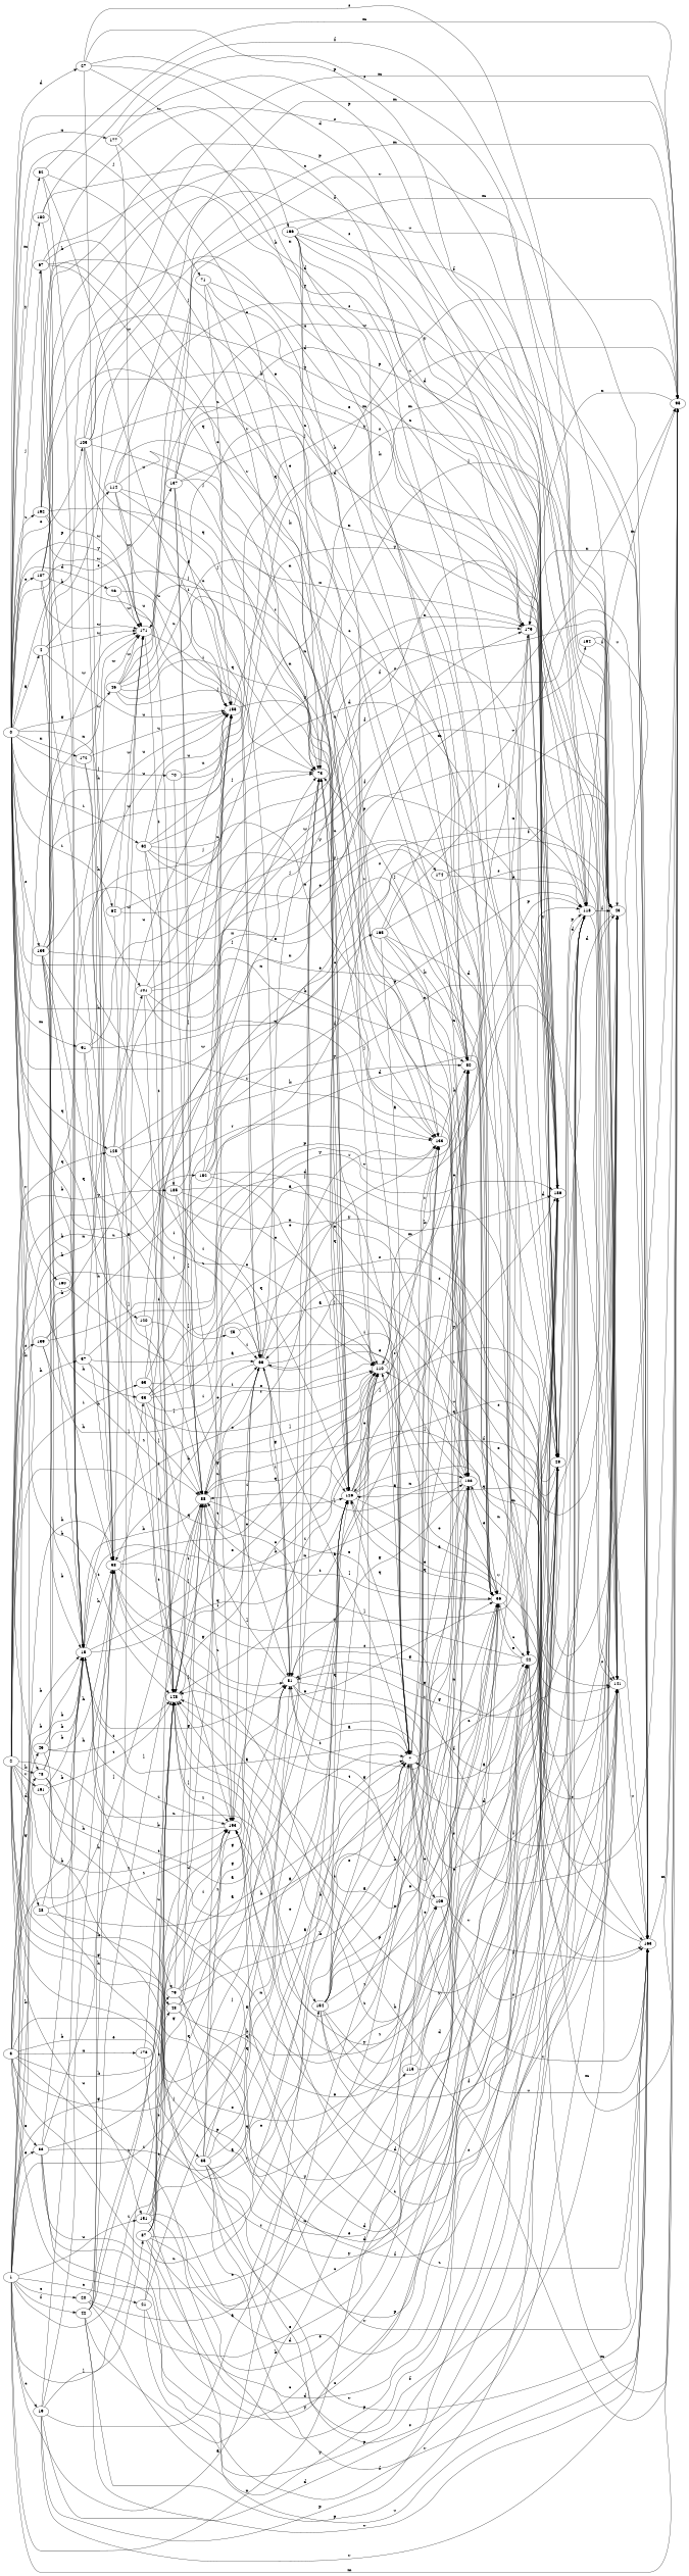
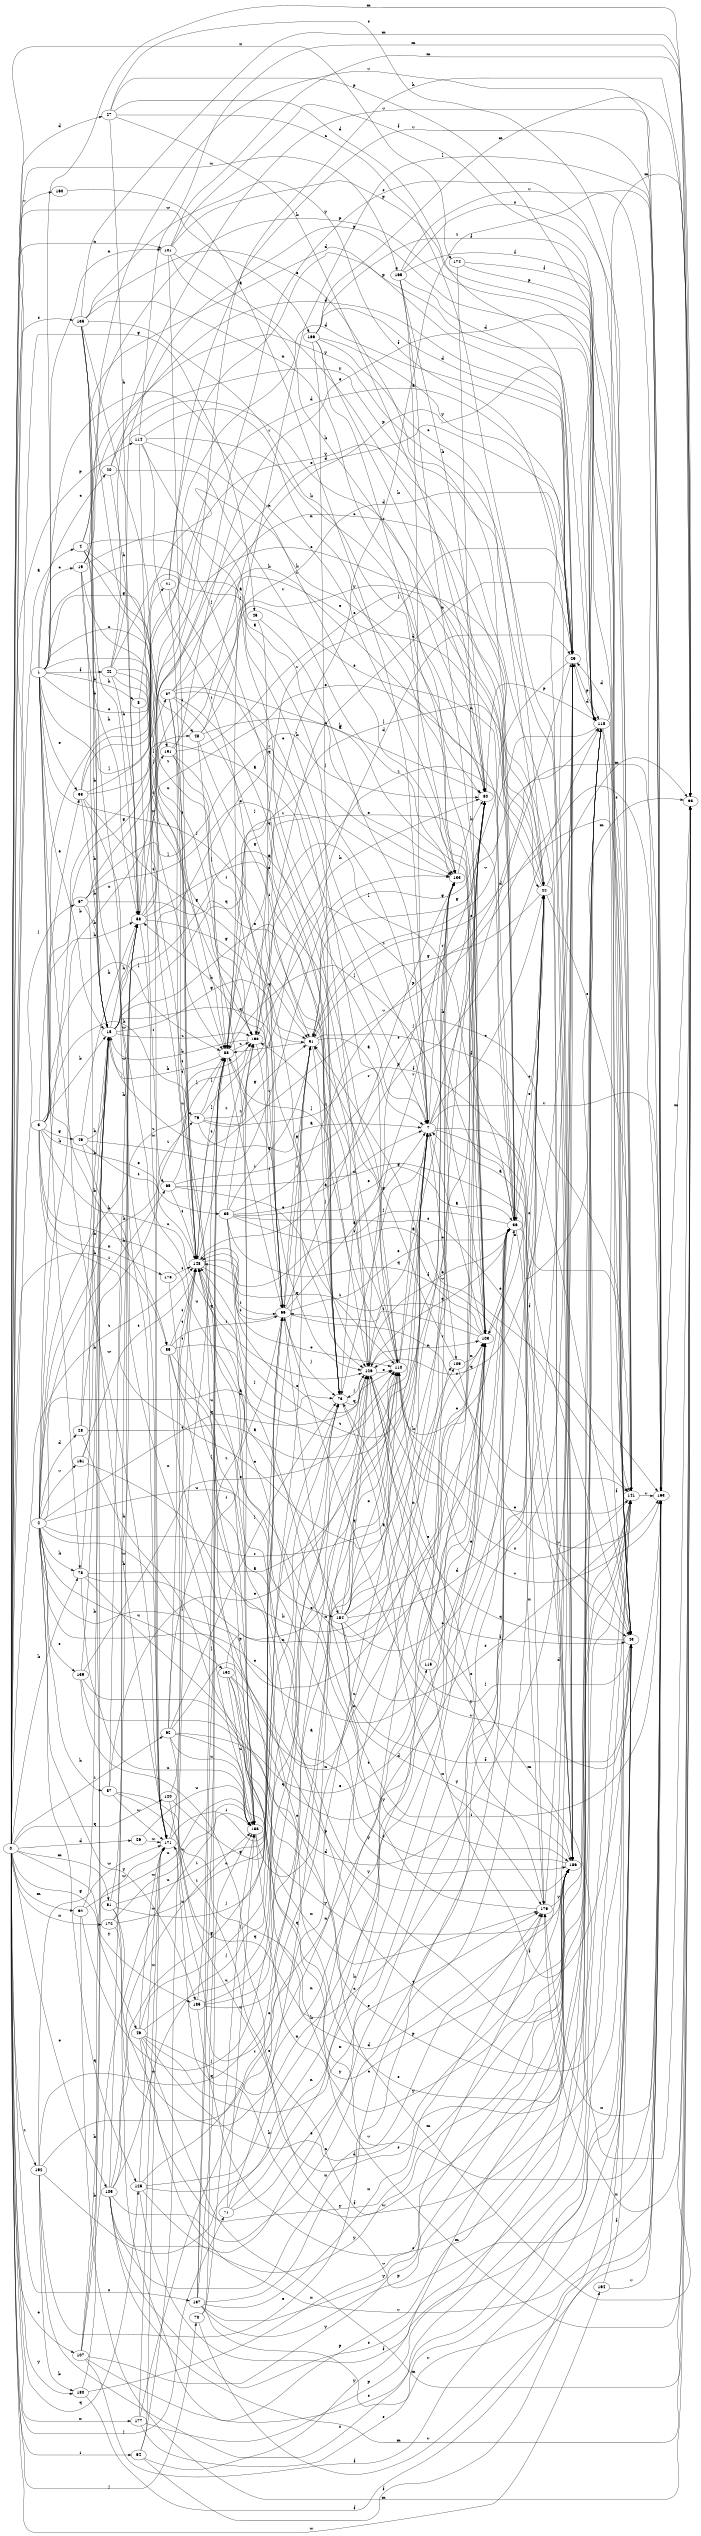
  strict digraph {
    rankdir=LR
    0
    4
    26
    27
    45
    46
    55
    62
    64
    67
    70
    71
    78
    91
    92
    101
    105
    107
    114
    120
    125
    135
    137
    148
    160
    164
    165
    166
    172
    174
    177
    180
    185
    192
    15
    73
    171
    29
    88
    155
    186
    118
    58
    80
    22
    141
    7
    66
    95
    103
    126
    163
    179
    36
    43
    133
    110
    51
    193
    1
+   8
    19
    20
    21
    33
    42
    48
    87
    151
    109
    65
    2
    28
    57
    79
    115
    139
    152
    154
    161
    3
    35
    49
    178
    0 -> 4 [label=a]
    0 -> 26 [label=d]
    0 -> 27 [label=d]
    0 -> 45 [label=g]
    0 -> 46 [label=g]
    0 -> 55 [label=h]
    0 -> 62 [label=i]
    0 -> 64 [label=i]
    0 -> 67 [label=j]
    0 -> 70 [label=j]
    0 -> 71 [label=j]
    0 -> 78 [label=k]
    0 -> 91 [label=m]
    0 -> 92 [label=m]
    0 -> 101 [label=n]
    0 -> 105 [label=o]
    0 -> 107 [label=o]
    0 -> 114 [label=p]
    0 -> 120 [label=q]
    0 -> 125 [label=q]
    0 -> 135 [label=s]
    0 -> 137 [label=s]
    0 -> 148 [label=t]
    0 -> 160 [label=v]
    0 -> 164 [label=w]
    0 -> 165 [label=w]
    0 -> 166 [label=w]
    0 -> 172 [label=x]
    0 -> 174 [label=x]
    0 -> 177 [label=x]
    0 -> 180 [label=y]
    0 -> 185 [label=y]
    0 -> 192 [label=z]
    4 -> 15 [label=b]
    4 -> 73 [label=j]
    4 -> 171 [label=w]
    4 -> 29 [label=d]
    4 -> 88 [label=l]
    4 -> 155 [label=u]
    4 -> 186 [label=y]
    26 -> 171 [label=w]
    26 -> 155 [label=u]
    27 -> 29 [label=d]
    27 -> 118 [label=p]
    27 -> 58 [label=h]
    27 -> 80 [label=k]
    27 -> 22 [label=c]
    27 -> 141 [label=s]
    45 -> 7 [label=a]
    45 -> 66 [label=i]
    46 -> 73 [label=j]
    46 -> 171 [label=w]
    46 -> 29 [label=d]
    46 -> 95 [label=m]
    46 -> 103 [label=n]
    46 -> 126 [label=q]
    46 -> 163 [label=v]
    46 -> 179 [label=x]
    55 -> 148 [label=t]
    55 -> 73 [label=j]
    55 -> 186 [label=y]
    55 -> 141 [label=s]
    55 -> 66 [label=i]
    55 -> 95 [label=m]
    55 -> 103 [label=n]
    62 -> 148 [label=t]
    62 -> 73 [label=j]
    62 -> 29 [label=d]
    62 -> 155 [label=u]
    62 -> 141 [label=s]
    62 -> 66 [label=i]
    62 -> 103 [label=n]
    62 -> 36 [label=e]
    64 -> 171 [label=w]
    64 -> 88 [label=l]
    64 -> 186 [label=y]
    64 -> 43 [label=f]
    67 -> 15 [label=b]
    67 -> 171 [label=w]
    67 -> 29 [label=d]
    67 -> 126 [label=q]
    67 -> 133 [label=r]
    67 -> 110 [label=o]
    70 -> 88 [label=l]
    70 -> 155 [label=u]
    70 -> 163 [label=v]
    71 -> 155 [label=u]
    71 -> 80 [label=k]
    71 -> 126 [label=q]
    71 -> 36 [label=e]
    78 -> 15 [label=b]
    78 -> 155 [label=u]
    78 -> 186 [label=y]
    78 -> 7 [label=a]
    78 -> 103 [label=n]
    91 -> 73 [label=j]
    91 -> 186 [label=y]
    91 -> 58 [label=h]
    91 -> 66 [label=i]
    91 -> 103 [label=n]
    92 -> 15 [label=b]
    92 -> 73 [label=j]
    92 -> 155 [label=u]
    92 -> 95 [label=m]
    101 -> 148 [label=t]
    101 -> 118 [label=p]
    101 -> 80 [label=k]
    101 -> 95 [label=m]
    101 -> 36 [label=e]
    101 -> 43 [label=f]
    105 -> 73 [label=j]
    105 -> 155 [label=u]
    105 -> 58 [label=h]
    105 -> 22 [label=c]
    105 -> 141 [label=s]
    105 -> 95 [label=m]
    105 -> 179 [label=x]
    105 -> 36 [label=e]
    105 -> 51 [label=g]
    107 -> 15 [label=b]
    107 -> 171 [label=w]
    107 -> 155 [label=u]
    107 -> 186 [label=y]
    107 -> 118 [label=p]
    107 -> 43 [label=f]
    114 -> 73 [label=j]
    114 -> 171 [label=w]
    114 -> 80 [label=k]
    114 -> 66 [label=i]
    114 -> 95 [label=m]
    114 -> 103 [label=n]
    114 -> 133 [label=r]
    120 -> 148 [label=t]
    120 -> 22 [label=c]
    120 -> 51 [label=g]
    125 -> 171 [label=w]
    125 -> 186 [label=y]
    125 -> 80 [label=k]
    125 -> 103 [label=n]
    125 -> 43 [label=f]
    125 -> 110 [label=o]
    135 -> 15 [label=b]
    135 -> 171 [label=w]
    135 -> 88 [label=l]
    135 -> 186 [label=y]
    135 -> 58 [label=h]
    135 -> 95 [label=m]
    135 -> 103 [label=n]
    135 -> 36 [label=e]
    135 -> 133 [label=r]
    135 -> 193 [label=z]
    137 -> 88 [label=l]
    137 -> 155 [label=u]
    137 -> 186 [label=y]
    137 -> 118 [label=p]
    137 -> 22 [label=c]
    137 -> 163 [label=v]
    137 -> 179 [label=x]
    137 -> 193 [label=z]
    148 -> 88 [label=l]
    148 -> 186 [label=y]
-   118 -> 148 [label=p]
+   148 -> 118 [label=p]
    148 -> 66 [label=i]
    148 -> 110 [label=o]
    148 -> 193 [label=z]
    160 -> 7 [label=a]
    164 -> 163 [label=v]
    164 -> 43 [label=f]
    165 -> 29 [label=d]
    165 -> 80 [label=k]
    165 -> 141 [label=s]
    165 -> 7 [label=a]
    165 -> 103 [label=n]
    165 -> 163 [label=v]
    165 -> 43 [label=f]
    166 -> 73 [label=j]
    166 -> 29 [label=d]
    166 -> 186 [label=y]
    166 -> 80 [label=k]
    166 -> 22 [label=c]
    166 -> 95 [label=m]
    166 -> 43 [label=f]
    166 -> 133 [label=r]
    172 -> 155 [label=u]
    172 -> 58 [label=h]
    172 -> 141 [label=s]
    172 -> 66 [label=i]
    174 -> 118 [label=p]
    174 -> 103 [label=n]
    174 -> 43 [label=f]
    177 -> 171 [label=w]
    177 -> 118 [label=p]
    177 -> 141 [label=s]
    177 -> 110 [label=o]
    180 -> 15 [label=b]
    180 -> 179 [label=x]
    180 -> 43 [label=f]
    185 -> 88 [label=l]
    185 -> 141 [label=s]
    185 -> 7 [label=a]
    185 -> 126 [label=q]
    185 -> 110 [label=o]
-   192 -> 15 [label=b]
+   192 -> 180 [label=b]
    192 -> 171 [label=w]
    192 -> 80 [label=k]
    192 -> 141 [label=s]
    192 -> 126 [label=q]
    192 -> 36 [label=e]
    192 -> 133 [label=r]
    15 -> 58 [label=h]
    15 -> 80 [label=k]
    15 -> 7 [label=a]
    15 -> 126 [label=q]
    15 -> 163 [label=v]
    15 -> 133 [label=r]
    15 -> 110 [label=o]
    15 -> 51 [label=g]
    15 -> 193 [label=z]
    73 -> 126 [label=q]
    73 -> 179 [label=x]
    171 -> 148 [label=t]
    171 -> 66 [label=i]
    171 -> 103 [label=n]
    29 -> 88 [label=l]
    29 -> 118 [label=p]
    29 -> 126 [label=q]
    29 -> 51 [label=g]
    88 -> 148 [label=t]
    88 -> 15 [label=b]
    88 -> 66 [label=i]
    88 -> 126 [label=q]
    88 -> 36 [label=e]
    88 -> 193 [label=z]
    155 -> 186 [label=y]
    155 -> 133 [label=u]
    186 -> 148 [label=t]
    186 -> 7 [label=a]
    118 -> 171 [label=w]
    118 -> 29 [label=d]
    118 -> 141 [label=s]
    118 -> 95 [label=m]
    118 -> 43 [label=f]
    118 -> 51 [label=g]
    58 -> 171 [label=w]
    58 -> 186 [label=y]
    58 -> 141 [label=s]
    58 -> 36 [label=e]
    58 -> 110 [label=o]
    58 -> 51 [label=g]
    80 -> 148 [label=t]
    80 -> 73 [label=j]
    80 -> 118 [label=p]
    22 -> 88 [label=l]
    22 -> 141 [label=s]
    22 -> 95 [label=m]
    22 -> 103 [label=n]
    22 -> 36 [label=e]
    22 -> 51 [label=g]
    22 -> 193 [label=z]
    141 -> 163 [label=v]
    141 -> 110 [label=o]
    7 -> 73 [label=j]
    7 -> 29 [label=d]
    7 -> 22 [label=c]
    7 -> 141 [label=s]
    7 -> 126 [label=q]
    7 -> 163 [label=v]
    7 -> 43 [label=f]
    7 -> 133 [label=r]
    7 -> 109 [label=o]
    66 -> 148 [label=t]
    66 -> 73 [label=j]
    66 -> 58 [label=h]
    66 -> 141 [label=s]
    66 -> 7 [label=a]
    66 -> 163 [label=v]
    66 -> 36 [label=e]
    66 -> 133 [label=r]
    66 -> 51 [label=g]
    95 -> 58 [label=h]
    95 -> 179 [label=x]
    103 -> 148 [label=t]
    103 -> 88 [label=l]
    103 -> 7 [label=a]
    103 -> 66 [label=i]
    103 -> 36 [label=e]
    103 -> 51 [label=g]
    126 -> 73 [label=j]
    126 -> 186 [label=y]
    126 -> 95 [label=m]
    126 -> 103 [label=n]
    126 -> 163 [label=v]
    126 -> 36 [label=e]
    126 -> 43 [label=f]
    126 -> 133 [label=r]
    126 -> 110 [label=o]
    163 -> 88 [label=l]
    163 -> 66 [label=i]
    163 -> 95 [label=m]
    163 -> 179 [label=x]
    163 -> 193 [label=z]
    179 -> 148 [label=t]
    179 -> 29 [label=d]
    179 -> 186 [label=y]
    179 -> 110 [label=o]
    36 -> 148 [label=t]
    36 -> 88 [label=l]
    36 -> 22 [label=c]
    36 -> 95 [label=m]
    36 -> 126 [label=q]
    36 -> 179 [label=x]
    36 -> 110 [label=o]
    36 -> 193 [label=z]
    43 -> 148 [label=t]
    43 -> 73 [label=j]
    43 -> 29 [label=d]
    43 -> 126 [label=q]
    133 -> 80 [label=k]
    110 -> 88 [label=l]
    110 -> 80 [label=k]
    110 -> 141 [label=s]
    110 -> 7 [label=a]
    110 -> 193 [label=z]
    51 -> 73 [label=j]
    51 -> 88 [label=l]
    51 -> 141 [label=s]
    51 -> 7 [label=a]
    51 -> 66 [label=i]
    51 -> 163 [label=v]
    51 -> 43 [label=f]
    193 -> 15 [label=b]
    193 -> 29 [label=d]
    193 -> 66 [label=i]
    1 -> 55 [label=h]
    1 -> 78 [label=k]
    1 -> 101 [label=n]
    1 -> 15 [label=b]
    1 -> 73 [label=j]
    1 -> 171 [label=w]
    1 -> 7 [label=a]
    1 -> 95 [label=m]
    1 -> 103 [label=n]
    1 -> 193 [label=z]
+   1 -> 8 [label=b]
    1 -> 19 [label=c]
    1 -> 20 [label=c]
    1 -> 21 [label=c]
    1 -> 33 [label=e]
    1 -> 42 [label=f]
    1 -> 48 [label=g]
    1 -> 87 [label=l]
    1 -> 151 [label=u]
+   8 -> 133 [label=r]
+   8 -> 65 [label=i]
    19 -> 15 [label=b]
    19 -> 29 [label=d]
    19 -> 118 [label=p]
    19 -> 58 [label=h]
    19 -> 7 [label=a]
    19 -> 163 [label=v]
    19 -> 193 [label=z]
    20 -> 186 [label=y]
    20 -> 58 [label=h]
    20 -> 36 [label=e]
    20 -> 133 [label=r]
    21 -> 148 [label=t]
    21 -> 118 [label=p]
    21 -> 126 [label=q]
    21 -> 163 [label=v]
    33 -> 15 [label=b]
    33 -> 29 [label=d]
    33 -> 155 [label=u]
    33 -> 186 [label=y]
    33 -> 22 [label=c]
    33 -> 7 [label=a]
    33 -> 51 [label=g]
    42 -> 148 [label=t]
    42 -> 88 [label=l]
    42 -> 155 [label=u]
    42 -> 118 [label=p]
    42 -> 58 [label=h]
    42 -> 80 [label=k]
    42 -> 163 [label=v]
    48 -> 29 [label=d]
    48 -> 88 [label=l]
    48 -> 80 [label=k]
    48 -> 36 [label=e]
    48 -> 51 [label=g]
    87 -> 148 [label=t]
    87 -> 73 [label=j]
    87 -> 155 [label=u]
    87 -> 22 [label=c]
    87 -> 103 [label=n]
    87 -> 126 [label=q]
    87 -> 36 [label=e]
    87 -> 110 [label=o]
    151 -> 148 [label=t]
    151 -> 118 [label=p]
    151 -> 22 [label=c]
    151 -> 66 [label=i]
    151 -> 126 [label=q]
    151 -> 43 [label=f]
    109 -> 103 [label=n]
    109 -> 163 [label=v]
    109 -> 51 [label=g]
    65 -> 148 [label=t]
    65 -> 88 [label=l]
    65 -> 141 [label=s]
    65 -> 179 [label=x]
    65 -> 110 [label=o]
    2 -> 78 [label=k]
    2 -> 125 [label=q]
    2 -> 185 [label=y]
    2 -> 118 [label=p]
+   2 -> 7 [label=a]
    2 -> 126 [label=q]
    2 -> 133 [label=r]
    2 -> 193 [label=z]
    2 -> 48 [label=g]
    2 -> 151 [label=u]
    2 -> 109 [label=o]
    2 -> 65 [label=i]
    2 -> 28 [label=d]
    2 -> 57 [label=h]
    2 -> 79 [label=k]
    2 -> 115 [label=p]
    2 -> 139 [label=s]
    2 -> 152 [label=u]
    2 -> 154 [label=u]
    2 -> 161 [label=v]
    28 -> 15 [label=b]
    28 -> 7 [label=a]
    28 -> 163 [label=v]
    28 -> 193 [label=z]
    57 -> 171 [label=w]
    57 -> 186 [label=y]
    57 -> 58 [label=h]
    57 -> 163 [label=v]
    57 -> 110 [label=o]
    79 -> 29 [label=d]
    79 -> 88 [label=l]
    79 -> 80 [label=k]
    79 -> 7 [label=a]
    79 -> 43 [label=f]
    79 -> 51 [label=g]
    115 -> 36 [label=e]
    115 -> 43 [label=f]
    115 -> 133 [label=r]
    139 -> 15 [label=b]
    139 -> 29 [label=d]
    139 -> 179 [label=x]
    139 -> 43 [label=f]
    139 -> 110 [label=o]
    152 -> 29 [label=d]
    152 -> 155 [label=u]
    152 -> 118 [label=p]
    152 -> 95 [label=m]
    152 -> 103 [label=n]
    152 -> 110 [label=o]
    154 -> 29 [label=d]
    154 -> 186 [label=y]
    154 -> 80 [label=k]
    154 -> 22 [label=c]
    154 -> 141 [label=s]
    154 -> 7 [label=a]
    154 -> 103 [label=n]
    154 -> 126 [label=q]
    154 -> 36 [label=e]
    154 -> 43 [label=f]
    154 -> 110 [label=o]
    161 -> 148 [label=t]
    161 -> 15 [label=b]
    161 -> 80 [label=k]
    3 -> 15 [label=b]
    3 -> 29 [label=d]
    3 -> 88 [label=l]
    3 -> 58 [label=h]
    3 -> 80 [label=k]
    3 -> 126 [label=q]
    3 -> 33 [label=e]
    3 -> 109 [label=o]
    3 -> 79 [label=k]
    3 -> 154 [label=u]
    3 -> 35 [label=e]
    3 -> 49 [label=g]
    3 -> 178 [label=x]
    35 -> 155 [label=u]
    35 -> 118 [label=p]
    35 -> 141 [label=s]
    35 -> 7 [label=a]
    35 -> 163 [label=v]
    35 -> 36 [label=e]
    35 -> 43 [label=f]
    35 -> 110 [label=o]
    35 -> 51 [label=g]
    35 -> 193 [label=z]
    49 -> 148 [label=t]
    49 -> 15 [label=b]
    49 -> 155 [label=u]
    49 -> 58 [label=h]
    49 -> 133 [label=r]
    178 -> 148 [label=t]
    178 -> 186 [label=y]
  }
